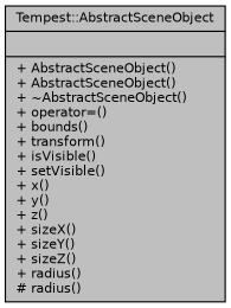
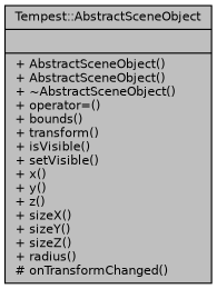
  digraph {
-   n1 [color=black fillcolor=grey75 fontcolor=black fontname=Helvetica fontsize=10 height=0.2 label="{Tempest::AbstractSceneObject\n||+ AbstractSceneObject()\l+ AbstractSceneObject()\l+ ~AbstractSceneObject()\l+ operator=()\l+ bounds()\l+ transform()\l+ isVisible()\l+ setVisible()\l+ x()\l+ y()\l+ z()\l+ sizeX()\l+ sizeY()\l+ sizeZ()\l+ radius()\l# radius()\l}" shape=record style=filled width=0.4]
+   n1 [color=black fillcolor=grey75 fontcolor=black fontname=Helvetica fontsize=10 height=0.2 label="{Tempest::AbstractSceneObject\n||+ AbstractSceneObject()\l+ AbstractSceneObject()\l+ ~AbstractSceneObject()\l+ operator=()\l+ bounds()\l+ transform()\l+ isVisible()\l+ setVisible()\l+ x()\l+ y()\l+ z()\l+ sizeX()\l+ sizeY()\l+ sizeZ()\l+ radius()\l# onTransformChanged()\l}" shape=record style=filled width=0.4]
  }
